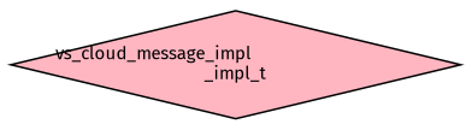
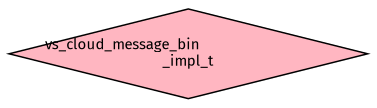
  digraph {
    rankdir=LR
    fontname="Fira Sans"
-   n1 [color=black fillcolor=lightpink fontname="Fira Sans" fontsize=10 height=0.2 label="vs_cloud_message_impl\l_impl_t" shape=diamond style=filled width=0.4]
+   n1 [color=black fillcolor=lightpink fontname="Fira Sans" fontsize=10 height=0.2 label="vs_cloud_message_bin\l_impl_t" shape=diamond style=filled width=0.4]
  }
